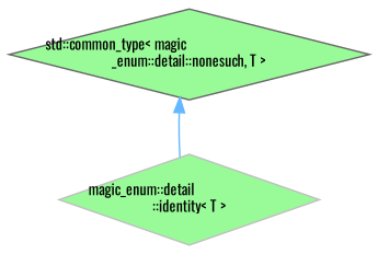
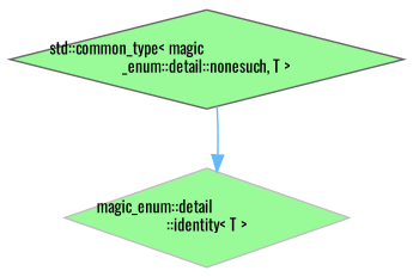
  digraph {
    fontname=Oswald
    node [fillcolor=palegreen fontname=Oswald fontsize=10 shape=diamond style=filled]
    n1 [color=gray40 fontcolor=black height=0.2 label="std::common_type\< magic\l_enum::detail::nonesuch, T \>" width=0.4]
    n2 [color=grey75 height=0.2 label="magic_enum::detail\l::identity\< T \>" width=0.4]
-   n1 -> n2 [color=steelblue1 dir=back fontname=Oswald fontsize=10 labelfontname=Helvetica labelfontsize=10 style=solid]
+   n2 -> n1 [color=steelblue1 dir=back fontname=Oswald fontsize=10 labelfontname=Helvetica labelfontsize=10 style=solid]
  }
